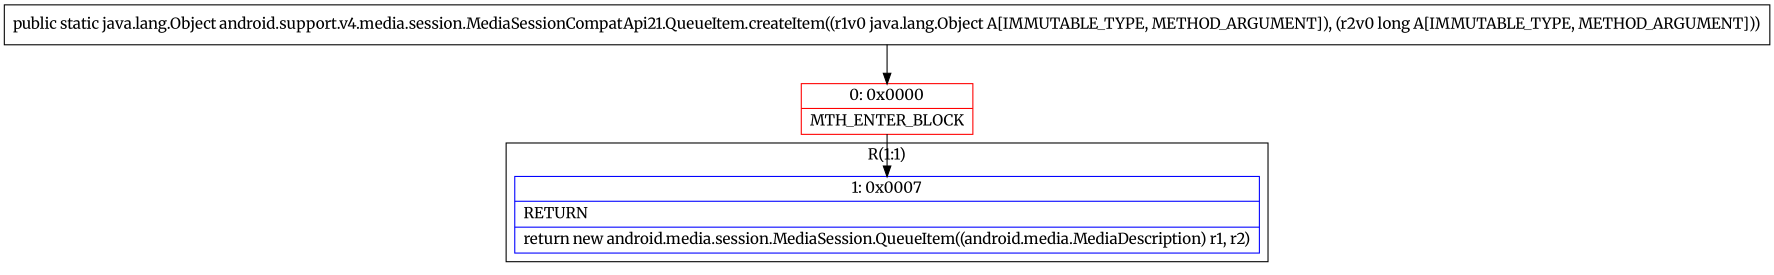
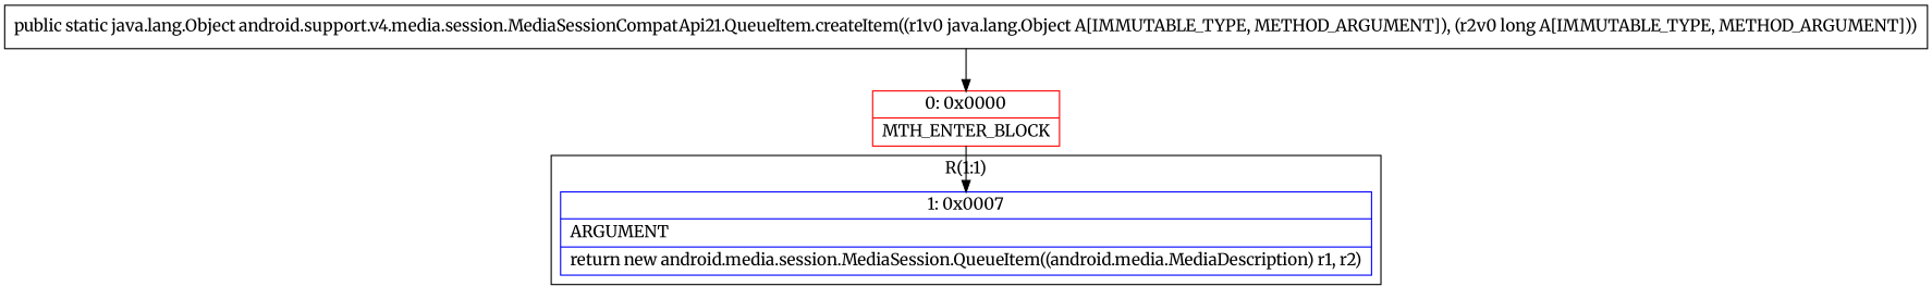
  digraph {
    fontname=Merriweather
    node [shape=record fontname=Merriweather]
    edge [fontname=Merriweather]
-   n1 [color=blue label="{1\:\ 0x0007|RETURN\l|return new android.media.session.MediaSession.QueueItem((android.media.MediaDescription) r1, r2)\l}"]
+   n1 [color=blue label="{1\:\ 0x0007|ARGUMENT\l|return new android.media.session.MediaSession.QueueItem((android.media.MediaDescription) r1, r2)\l}"]
    n2 [color=red label="{0\:\ 0x0000|MTH_ENTER_BLOCK\l}"]
    n3 [label="{public static java.lang.Object android.support.v4.media.session.MediaSessionCompatApi21.QueueItem.createItem((r1v0 java.lang.Object A[IMMUTABLE_TYPE, METHOD_ARGUMENT]), (r2v0 long A[IMMUTABLE_TYPE, METHOD_ARGUMENT])) }"]
    subgraph cluster_1 {
      label="R(1:1)"
      n1
    }
    n2 -> n1
    n3 -> n2
  }
